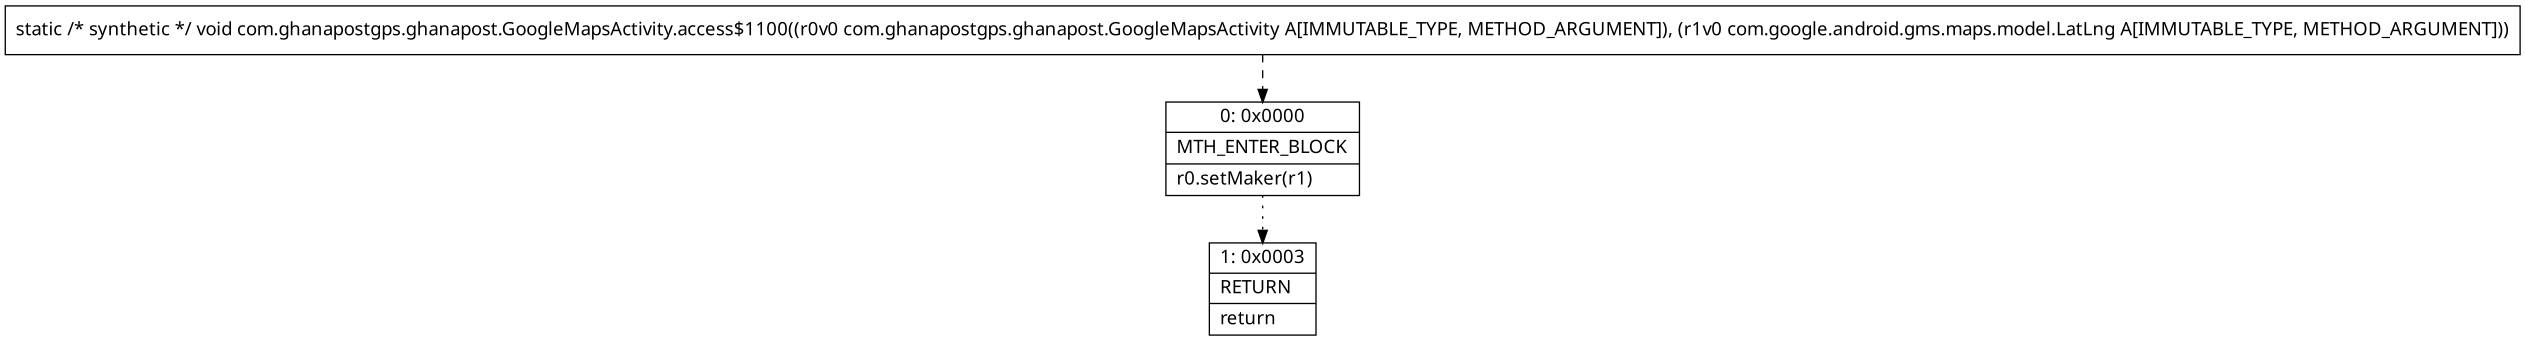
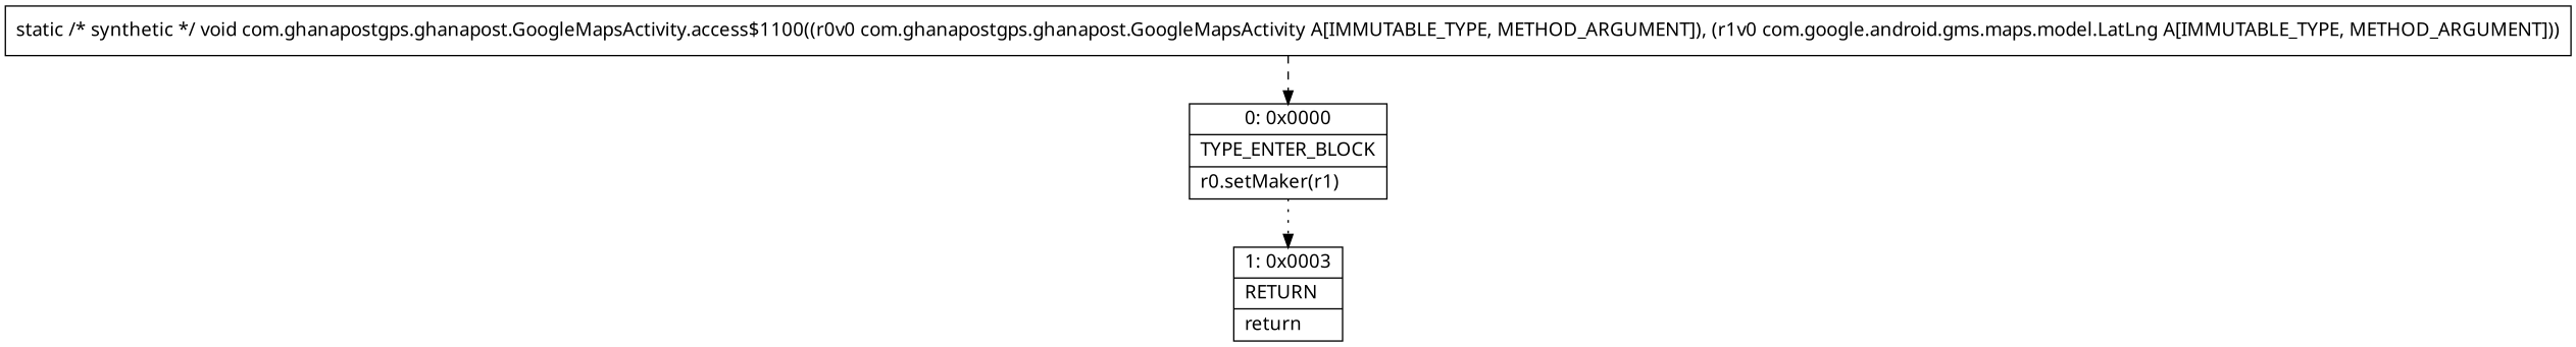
  digraph {
    fontname="Noto Sans"
    node [shape=record fontname="Noto Sans"]
    edge [fontname="Noto Sans"]
-   n1 [label="{0\:\ 0x0000|MTH_ENTER_BLOCK\l|r0.setMaker(r1)\l}"]
+   n1 [label="{0\:\ 0x0000|TYPE_ENTER_BLOCK\l|r0.setMaker(r1)\l}"]
    n2 [label="{1\:\ 0x0003|RETURN\l|return\l}"]
    n3 [label="{static \/* synthetic *\/ void com.ghanapostgps.ghanapost.GoogleMapsActivity.access$1100((r0v0 com.ghanapostgps.ghanapost.GoogleMapsActivity A[IMMUTABLE_TYPE, METHOD_ARGUMENT]), (r1v0 com.google.android.gms.maps.model.LatLng A[IMMUTABLE_TYPE, METHOD_ARGUMENT])) }"]
    n1 -> n2 [style=dotted]
    n3 -> n1 [style=dashed]
  }
